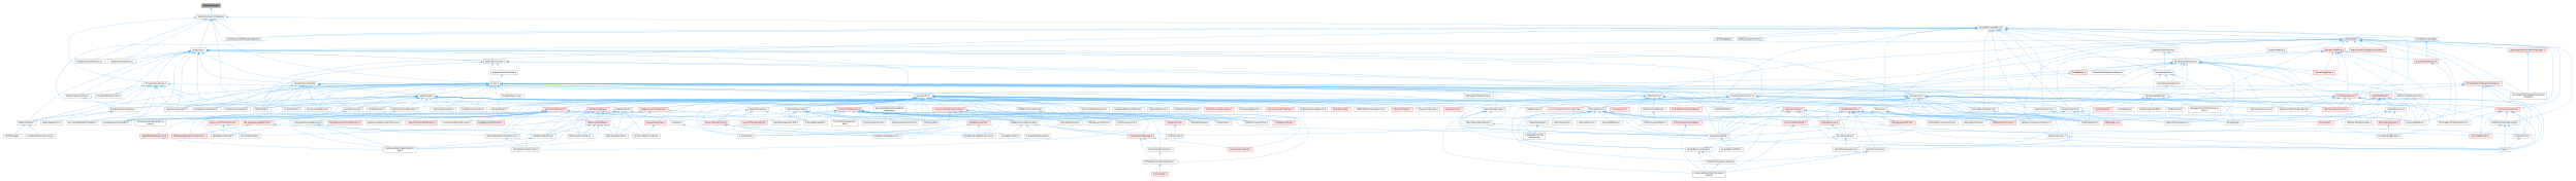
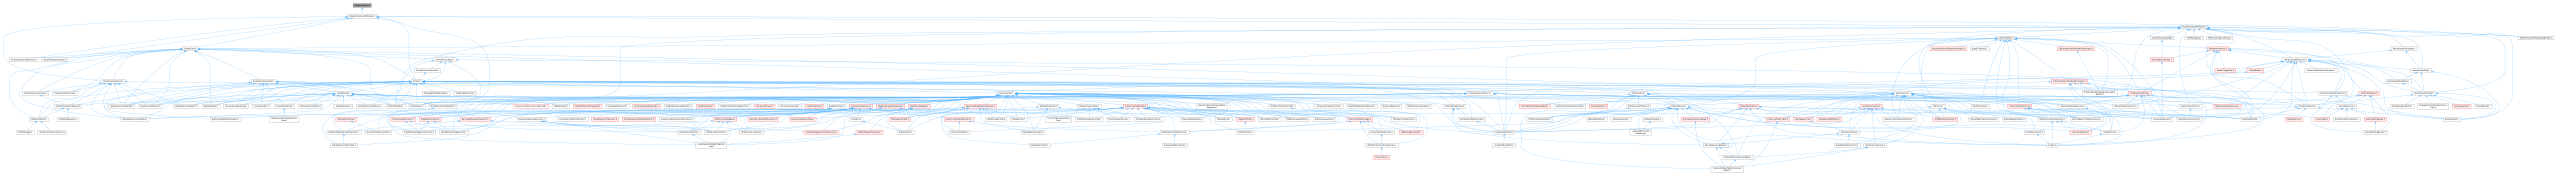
  digraph {
    fontname="IBM Plex Sans"
    node [color=grey40 fillcolor=white fontname="IBM Plex Sans" fontsize=10 shape=box style=filled]
    edge [color=steelblue1 dir=back fontname="IBM Plex Sans" fontsize=10 labelfontname=Helvetica labelfontsize=10 style=solid]
    n1 [color=gray40 fillcolor=grey60 fontcolor=black height=0.2 label="MemoryHasher.h" width=0.4]
    n2 [height=0.2 label="ShaderParameterMetadata.h" width=0.4]
    n3 [height=0.2 label="BinkShaders.h" width=0.4]
    n4 [height=0.2 label="Shader.h" width=0.4]
    n5 [height=0.2 label="ShaderCompilerCore.h" width=0.4]
    n6 [height=0.2 label="ShaderCompilerDefinitions.h" width=0.4]
    n7 [height=0.2 label="ShaderCore.h" width=0.4]
    n8 [height=0.2 label="ShaderParameterParser.h" width=0.4]
    n9 [height=0.2 label="ShaderParameterMacros.h" width=0.4]
    n10 [height=0.2 label="ShaderParameterMetadataBuilder.h" width=0.4]
    n11 [height=0.2 label="ClearReplacementShaders.h" width=0.4]
    n12 [height=0.2 label="CommonRenderResources.h" width=0.4]
    n13 [height=0.2 label="PixelShaderUtils.h" width=0.4]
    n14 [height=0.2 label="CopyTextureShaders.h" width=0.4]
    n15 [height=0.2 label="CubemapUnwrapUtils.h" width=0.4]
    n16 [height=0.2 label="DebugViewModeInterface.h" width=0.4]
    n17 [height=0.2 label="EngineSharedPCH.h" width=0.4]
    n18 [height=0.2 label="GlobalShader.h" width=0.4]
    n19 [height=0.2 label="MaterialShaderType.h" width=0.4]
    n20 [height=0.2 label="MeshMaterialShaderType.h" width=0.4]
    n21 [height=0.2 label="OculusShaders.h" width=0.4]
    n22 [height=0.2 label="OneColorShader.h" width=0.4]
    n23 [height=0.2 label="ResolveShader.h" width=0.4]
    n24 [height=0.2 label="ScreenRendering.h" width=0.4]
    n25 [height=0.2 label="SimpleElementShaders.h" width=0.4]
    n26 [height=0.2 label="StereoLayerRendering.h" width=0.4]
    n27 [height=0.2 label="UpdateDescriptorHandle.h" width=0.4]
    n28 [height=0.2 label="UpdateTextureShaders.h" width=0.4]
    n29 [height=0.2 label="HairStrandsMeshProjection.h" width=0.4]
    n30 [height=0.2 label="InteractiveTool.h" width=0.4]
    n31 [height=0.2 label="MaterialShared.h" width=0.4]
    n32 [height=0.2 label="PSOPrecache.h" width=0.4]
    n33 [height=0.2 label="RenderGraphUtils.h" width=0.4]
    n34 [height=0.2 label="ShaderCodeArchive.h" width=0.4]
    n35 [height=0.2 label="ShaderCompiler.h" width=0.4]
    n36 [height=0.2 label="ShaderCompilerJobTypes.h" width=0.4]
    n37 [height=0.2 label="ShaderParameterStruct.h" width=0.4]
    n38 [height=0.2 label="VertexFactory.h" width=0.4]
    n39 [height=0.2 label="RayTracingValidationShaders.h" width=0.4]
    n40 [height=0.2 label="CrossCompilerCommon.h" width=0.4]
    n41 [height=0.2 label="ShaderPreprocessTypes.h" width=0.4]
    n42 [height=0.2 label="ShaderParameterUtils.h" width=0.4]
    n43 [height=0.2 label="ShaderPermutation.h" width=0.4]
    n44 [height=0.2 label="BuiltInRayTracingShaders.h" width=0.4]
    n45 [height=0.2 label="RenderGraph.h" width=0.4]
    n46 [height=0.2 label="WaterVertexFactory.h" width=0.4]
    n47 [height=0.2 label="GPUMessaging.h" width=0.4]
    n48 [height=0.2 label="Matrix3x4.h" width=0.4]
    n49 [height=0.2 label="ReflectionCaptureProxy.h" width=0.4]
    n50 [height=0.2 label="RenderGraphBuilder.h" width=0.4]
    n51 [height=0.2 label="RenderGraphParameter.h" width=0.4]
    n52 [height=0.2 label="RenderGraphPass.h" width=0.4]
    n53 [height=0.2 label="RenderGraphResources.h" width=0.4]
    n54 [height=0.2 label="SceneTexturesConfig.h" width=0.4]
    n55 [height=0.2 label="UniformBuffer.h" width=0.4]
    n56 [height=0.2 label="UnrealEdSharedPCH.h" width=0.4]
    n57 [height=0.2 label="MediaShaders.h" width=0.4]
    n58 [color=red height=0.2 label="PrecomputedVolumetricLightmap.h" width=0.4]
    n59 [height=0.2 label="ShaderBundles.h" width=0.4]
    n60 [height=0.2 label="NaniteResourcesHelper.h" width=0.4]
    n61 [height=0.2 label="IDisplayClusterDisplayDevice\lProxy.h" width=0.4]
    n62 [height=0.2 label="GroomBindingBuilder.h" width=0.4]
    n63 [height=0.2 label="GroomResources.h" width=0.4]
    n64 [height=0.2 label="BaseBrushTool.h" width=0.4]
    n65 [height=0.2 label="BaseMeshFromSplinesTool.h" width=0.4]
    n66 [height=0.2 label="ClickDragTool.h" width=0.4]
    n67 [height=0.2 label="CollisionPropertySets.h" width=0.4]
    n68 [height=0.2 label="CubeGridTool.h" width=0.4]
    n69 [height=0.2 label="DrawAndRevolveTool.h" width=0.4]
    n70 [height=0.2 label="EdModeInteractiveToolsContext.h" width=0.4]
    n71 [height=0.2 label="ExtractSplineTool.h" width=0.4]
    n72 [height=0.2 label="GeometrySelectionVisualization\lProperties.h" width=0.4]
    n73 [color=red fillcolor="#FFF0F0" height=0.2 label="InteractionMechanic.h" width=0.4]
    n74 [height=0.2 label="RevolveBoundaryTool.h" width=0.4]
    n75 [color=red fillcolor="#FFF0F0" height=0.2 label="InteractiveToolActivity.h" width=0.4]
    n76 [height=0.2 label="PolyEditInsertEdgeActivity.h" width=0.4]
    n77 [height=0.2 label="PolyEditInsertEdgeLoopActivity.h" width=0.4]
    n78 [color=red fillcolor="#FFF0F0" height=0.2 label="MeshTopologySelectionMechanic.h" width=0.4]
    n79 [height=0.2 label="UVEditorMeshSelectionMechanic.h" width=0.4]
    n80 [height=0.2 label="UVEditorBrushSelectTool.h" width=0.4]
    n81 [color=red fillcolor="#FFF0F0" height=0.2 label="InteractiveToolBuilder.h" width=0.4]
    n82 [color=red fillcolor="#FFF0F0" height=0.2 label="InteractiveToolManager.h" width=0.4]
    n83 [height=0.2 label="InteractiveToolsContext.h" width=0.4]
    n84 [color=red fillcolor="#FFF0F0" height=0.2 label="ToolSceneQueriesUtil.h" width=0.4]
    n85 [height=0.2 label="LatticeDeformerTool.h" width=0.4]
    n86 [color=red fillcolor="#FFF0F0" height=0.2 label="SingleClickTool.h" width=0.4]
    n87 [height=0.2 label="UVEditorLayerEditTool.h" width=0.4]
    n88 [height=0.2 label="UVEditorLayoutTool.h" width=0.4]
    n89 [height=0.2 label="UVEditorSeamTool.h" width=0.4]
    n90 [height=0.2 label="UVEditorTransformTool.h" width=0.4]
    n91 [height=0.2 label="UVSelectTool.h" width=0.4]
    n92 [color=red fillcolor="#FFF0F0" height=0.2 label="InteractiveToolQueryInterfaces.h" width=0.4]
    n93 [color=red fillcolor="#FFF0F0" height=0.2 label="MultiSelectionTool.h" width=0.4]
    n94 [color=red fillcolor="#FFF0F0" height=0.2 label="SingleSelectionTool.h" width=0.4]
    n95 [height=0.2 label="InteractiveToolsCommands.h" width=0.4]
    n96 [height=0.2 label="KeyAsModifierInputBehavior.h" width=0.4]
    n97 [height=0.2 label="KeyInputBehavior.h" width=0.4]
    n98 [color=red fillcolor="#FFF0F0" height=0.2 label="MeshBrushOpBase.h" width=0.4]
    n99 [height=0.2 label="MeshElementsVisualizer.h" width=0.4]
    n100 [color=red fillcolor="#FFF0F0" height=0.2 label="MeshUVChannelProperties.h" width=0.4]
    n101 [height=0.2 label="MouseHoverBehavior.h" width=0.4]
    n102 [color=red fillcolor="#FFF0F0" height=0.2 label="PolygroupLayersProperties.h" width=0.4]
    n103 [color=red fillcolor="#FFF0F0" height=0.2 label="RecomputeUVsProperties.h" width=0.4]
    n104 [color=red fillcolor="#FFF0F0" height=0.2 label="RemeshProperties.h" width=0.4]
    n105 [height=0.2 label="RevolveProperties.h" width=0.4]
    n106 [height=0.2 label="SingleKeyCaptureBehavior.h" width=0.4]
    n107 [color=red fillcolor="#FFF0F0" height=0.2 label="TexelDensityOp.h" width=0.4]
    n108 [height=0.2 label="UVEditorMechanicAdapterTool.h" width=0.4]
    n109 [height=0.2 label="UVEditorUVTransformOp.h" width=0.4]
    n110 [color=red fillcolor="#FFF0F0" height=0.2 label="UVLayoutPreview.h" width=0.4]
    n111 [height=0.2 label="UVLayoutProperties.h" width=0.4]
    n112 [color=red fillcolor="#FFF0F0" height=0.2 label="VoxelProperties.h" width=0.4]
    n113 [color=red fillcolor="#FFF0F0" height=0.2 label="WeightMapSetProperties.h" width=0.4]
    n114 [height=0.2 label="AddPatchTool.h" width=0.4]
    n115 [height=0.2 label="Engine.h" width=0.4]
    n116 [height=0.2 label="EngineMinimal.h" width=0.4]
-   n117 [height=0.2 label="ExternalTexture.h" width=0.4]
    n118 [color=red fillcolor="#FFF0F0" height=0.2 label="InstancedStaticMesh.h" width=0.4]
    n119 [height=0.2 label="LandscapeRender.h" width=0.4]
    n120 [height=0.2 label="MaterialCompiler.h" width=0.4]
    n121 [height=0.2 label="LatticeDeformerTool\lSample.cpp" width=0.4]
    n122 [height=0.2 label="MaterialIRModule.h" width=0.4]
    n123 [height=0.2 label="PSOPrecacheValidation.h" width=0.4]
    n124 [color=red fillcolor="#FFF0F0" height=0.2 label="ParticleDefinitions.h" width=0.4]
    n125 [color=red fillcolor="#FFF0F0" height=0.2 label="PrimitiveComponentHelper.h" width=0.4]
    n126 [height=0.2 label="WaterSubsystem.h" width=0.4]
    n127 [height=0.2 label="InstancedStaticMeshComponent\lHelper.h" width=0.4]
    n128 [height=0.2 label="StaticMeshComponentHelper.h" width=0.4]
    n129 [color=red fillcolor="#FFF0F0" height=0.2 label="GroomAsset.h" width=0.4]
    n130 [height=0.2 label="DecalComponent.h" width=0.4]
    n131 [color=red fillcolor="#FFF0F0" height=0.2 label="MaterialInterface.h" width=0.4]
    n132 [height=0.2 label="PSOPrecacheMaterial.h" width=0.4]
    n133 [color=red fillcolor="#FFF0F0" height=0.2 label="ParticleModuleTypeDataBase.h" width=0.4]
    n134 [color=red fillcolor="#FFF0F0" height=0.2 label="ParticleSystem.h" width=0.4]
    n135 [color=red fillcolor="#FFF0F0" height=0.2 label="MediaCapture.h" width=0.4]
    n136 [height=0.2 label="ODSCManager.h" width=0.4]
    n137 [height=0.2 label="ShaderCompilerInternal.cpp" width=0.4]
    n138 [height=0.2 label="ShaderDiagnostics.h" width=0.4]
    n139 [color=red fillcolor="#FFF0F0" height=0.2 label="NaniteResources.h" width=0.4]
    n140 [height=0.2 label="SplineMeshSceneProxy.h" width=0.4]
    n141 [height=0.2 label="GPUSkinCache.h" width=0.4]
    n142 [color=red fillcolor="#FFF0F0" height=0.2 label="GPUSkinVertexFactory.h" width=0.4]
    n143 [height=0.2 label="GeometryCacheVertexFactory.h" width=0.4]
    n144 [height=0.2 label="HairCardsVertexFactory.h" width=0.4]
    n145 [color=red fillcolor="#FFF0F0" height=0.2 label="HairStrandsVertexFactory.h" width=0.4]
    n146 [color=red fillcolor="#FFF0F0" height=0.2 label="LocalVertexFactory.h" width=0.4]
    n147 [color=red fillcolor="#FFF0F0" height=0.2 label="MeshRenderBufferSet.h" width=0.4]
    n148 [height=0.2 label="NaniteVertexFactory.h" width=0.4]
    n149 [height=0.2 label="MeshParticleVertexFactory.h" width=0.4]
    n150 [height=0.2 label="ParticleBeamTrailVertexFactory.h" width=0.4]
    n151 [color=red fillcolor="#FFF0F0" height=0.2 label="ParticleVertexFactory.h" width=0.4]
    n152 [color=red fillcolor="#FFF0F0" height=0.2 label="GroomBindingAsset.h" width=0.4]
    n153 [height=0.2 label="HairStrandsInterpolation.h" width=0.4]
    n154 [height=0.2 label="DataflowEditorWeightMapPaint\lTool.h" width=0.4]
    n155 [color=red fillcolor="#FFF0F0" height=0.2 label="DynamicMeshBrushTool.h" width=0.4]
    n156 [height=0.2 label="DynamicMeshSculptTool.h" width=0.4]
    n157 [height=0.2 label="MeshGroupPaintTool.h" width=0.4]
    n158 [color=red fillcolor="#FFF0F0" height=0.2 label="MeshSculptToolBase.h" width=0.4]
    n159 [height=0.2 label="MeshVertexPaintTool.h" width=0.4]
    n160 [height=0.2 label="MeshVertexSculptTool.h" width=0.4]
    n161 [height=0.2 label="RevolveSplineTool.h" width=0.4]
    n162 [height=0.2 label="TriangulateSplinesTool.h" width=0.4]
    n163 [height=0.2 label="ExtractCollisionGeometry\lTool.h" width=0.4]
    n164 [height=0.2 label="PhysicsInspectorTool.h" width=0.4]
    n165 [height=0.2 label="SetCollisionGeometryTool.h" width=0.4]
    n166 [height=0.2 label="SimpleCollisionEditorTool.h" width=0.4]
    n167 [color=red fillcolor="#FFF0F0" height=0.2 label="FractureTool.h" width=0.4]
    n168 [color=red fillcolor="#FFF0F0" height=0.2 label="CollectSurfacePathMechanic.h" width=0.4]
    n169 [color=red fillcolor="#FFF0F0" height=0.2 label="ConstructionPlaneMechanic.h" width=0.4]
    n170 [height=0.2 label="CubeGrid.h" width=0.4]
    n171 [height=0.2 label="CurveControlPointsMechanic.h" width=0.4]
    n172 [color=red fillcolor="#FFF0F0" height=0.2 label="DragAlignmentMechanic.h" width=0.4]
    n173 [color=red fillcolor="#FFF0F0" height=0.2 label="PlaneDistanceFromHitMechanic.h" width=0.4]
    n174 [height=0.2 label="PolyLassoMarqueeMechanic.h" width=0.4]
    n175 [color=red fillcolor="#FFF0F0" height=0.2 label="RectangleMarqueeMechanic.h" width=0.4]
    n176 [height=0.2 label="SpaceCurveDeformationMechanic.h" width=0.4]
    n177 [height=0.2 label="WaterMeshSceneProxy.h" width=0.4]
    n178 [height=0.2 label="NaniteSceneProxy.h" width=0.4]
    n179 [height=0.2 label="GeometryCollectionRendering.h" width=0.4]
    n180 [height=0.2 label="ShaderPermutationUtils.h" width=0.4]
    n181 [height=0.2 label="PlanarReflectionSceneProxy.h" width=0.4]
    n182 [height=0.2 label="SkeletalRenderPublic.h" width=0.4]
    n183 [height=0.2 label="CanvasRender.h" width=0.4]
    n184 [height=0.2 label="GPUDebugCrashUtils.h" width=0.4]
    n185 [height=0.2 label="IDisplayClusterShadersTexture\lUtils.h" width=0.4]
    n186 [color=red fillcolor="#FFF0F0" height=0.2 label="LandscapeUtils.h" width=0.4]
    n187 [height=0.2 label="RenderGraphValidation.h" width=0.4]
    n188 [color=red fillcolor="#FFF0F0" height=0.2 label="HairStrandsDatas.h" width=0.4]
    n189 [color=red fillcolor="#FFF0F0" height=0.2 label="RenderTargetPool.h" width=0.4]
    n190 [height=0.2 label="SkeletalMeshDeformerHelpers.h" width=0.4]
    n191 [color=red fillcolor="#FFF0F0" height=0.2 label="UnifiedBuffer.h" width=0.4]
    n192 [color=red fillcolor="#FFF0F0" height=0.2 label="SceneViewExtension.h" width=0.4]
    n193 [color=red fillcolor="#FFF0F0" height=0.2 label="InstanceUniformShaderParameters.h" width=0.4]
    n194 [color=red fillcolor="#FFF0F0" height=0.2 label="LightmapUniformShaderParameters.h" width=0.4]
    n195 [height=0.2 label="PrimitiveUniformShaderParameters\lBuilder.h" width=0.4]
    n196 [color=red fillcolor="#FFF0F0" height=0.2 label="PrimitiveSceneProxy.h" width=0.4]
    n197 [color=red fillcolor="#FFF0F0" height=0.2 label="PrimitiveUniformShaderParameters.h" width=0.4]
    n198 [color=red fillcolor="#FFF0F0" height=0.2 label="RendererInterface.h" width=0.4]
    n199 [height=0.2 label="SpeedTreeWind.h" width=0.4]
    n1 -> n2
    n2 -> n3
    n2 -> n4
    n2 -> n5
    n2 -> n6
    n2 -> n7
    n2 -> n8
    n2 -> n9
    n2 -> n10
    n4 -> n3
    n4 -> n11
    n4 -> n12
    n4 -> n13
    n4 -> n14
    n4 -> n15
    n4 -> n16
    n4 -> n17
    n4 -> n18
    n4 -> n19
    n4 -> n20
    n4 -> n21
    n4 -> n22
    n4 -> n23
    n4 -> n24
    n4 -> n25
    n4 -> n26
    n4 -> n27
    n4 -> n28
    n4 -> n29
    n4 -> n30
    n4 -> n31
    n4 -> n32
    n4 -> n33
    n4 -> n34
    n4 -> n35
    n4 -> n36
    n4 -> n37
    n4 -> n38
    n5 -> n11
    n5 -> n14
    n5 -> n27
    n5 -> n28
    n5 -> n31
    n5 -> n35
    n5 -> n36
    n5 -> n39
    n5 -> n40
    n5 -> n41
    n7 -> n4
    n7 -> n5
    n7 -> n6
    n7 -> n8
    n7 -> n11
    n7 -> n14
    n7 -> n17
    n7 -> n22
    n7 -> n23
    n7 -> n27
    n7 -> n35
    n7 -> n38
    n7 -> n40
    n7 -> n41
    n7 -> n42
    n7 -> n43
    n9 -> n3
    n9 -> n10
    n9 -> n12
    n9 -> n13
    n9 -> n22
    n9 -> n33
    n9 -> n44
    n9 -> n45
    n9 -> n46
    n9 -> n47
    n9 -> n48
    n9 -> n49
    n9 -> n50
    n9 -> n51
    n9 -> n52
    n9 -> n53
    n9 -> n54
    n9 -> n55
    n12 -> n13
    n17 -> n56
    n18 -> n3
    n18 -> n11
    n18 -> n12
    n18 -> n13
    n18 -> n14
    n18 -> n15
    n18 -> n17
    n18 -> n19
    n18 -> n21
    n18 -> n22
    n18 -> n23
    n18 -> n24
    n18 -> n25
    n18 -> n26
    n18 -> n27
    n18 -> n28
    n18 -> n44
    n18 -> n57
    n18 -> n58
    n18 -> n59
    n19 -> n17
    n19 -> n20
    n19 -> n60
    n20 -> n17
    n24 -> n61
    n29 -> n62
    n29 -> n63
    n30 -> n64
    n30 -> n65
    n30 -> n66
    n30 -> n67
    n30 -> n68
    n30 -> n69
    n30 -> n70
    n30 -> n71
    n30 -> n72
    n30 -> n73
    n30 -> n74
    n30 -> n75
    n30 -> n76
    n30 -> n77
    n30 -> n78
    n30 -> n79
    n30 -> n80
    n30 -> n81
    n30 -> n82
    n30 -> n83
    n30 -> n84
    n30 -> n85
    n30 -> n86
    n30 -> n87
    n30 -> n88
    n30 -> n89
    n30 -> n90
    n30 -> n91
    n30 -> n92
    n30 -> n93
    n30 -> n94
    n30 -> n95
    n30 -> n96
    n30 -> n97
    n30 -> n98
    n30 -> n99
    n30 -> n100
    n30 -> n101
    n30 -> n102
    n30 -> n103
    n30 -> n104
    n30 -> n105
    n30 -> n106
    n30 -> n107
    n30 -> n108
    n30 -> n109
    n30 -> n110
    n30 -> n111
    n30 -> n112
    n30 -> n113
    n31 -> n17
    n31 -> n60
    n31 -> n114
    n31 -> n115
    n31 -> n116
-   n31 -> n117
    n31 -> n118
    n31 -> n119
    n31 -> n120
    n31 -> n121
    n31 -> n122
    n31 -> n123
    n31 -> n124
    n31 -> n125
    n31 -> n126
    n32 -> n31
    n32 -> n123
    n32 -> n127
    n32 -> n128
    n32 -> n129
    n32 -> n130
    n32 -> n131
    n32 -> n132
    n32 -> n133
    n32 -> n134
    n33 -> n11
    n33 -> n13
    n33 -> n45
    n33 -> n135
    n35 -> n136
    n35 -> n137
    n36 -> n35
    n36 -> n138
    n37 -> n3
    n37 -> n12
    n37 -> n13
    n37 -> n22
    n37 -> n33
    n37 -> n44
    n37 -> n45
    n37 -> n57
    n37 -> n58
    n38 -> n17
    n38 -> n31
    n38 -> n36
    n38 -> n46
    n38 -> n118
    n38 -> n119
    n38 -> n128
    n38 -> n139
    n38 -> n140
    n38 -> n141
    n38 -> n142
    n38 -> n143
    n38 -> n144
    n38 -> n145
    n38 -> n146
    n38 -> n147
    n38 -> n148
    n38 -> n149
    n38 -> n150
    n38 -> n151
    n41 -> n36
    n42 -> n3
    n42 -> n11
    n42 -> n14
    n42 -> n17
    n42 -> n18
    n42 -> n21
    n42 -> n22
    n42 -> n24
    n42 -> n26
    n42 -> n27
    n42 -> n179
    n43 -> n3
    n43 -> n4
    n43 -> n13
    n43 -> n22
    n43 -> n180
    n44 -> n39
    n46 -> n177
    n48 -> n139
    n48 -> n142
    n48 -> n178
    n48 -> n181
    n48 -> n182
    n50 -> n33
    n50 -> n45
    n50 -> n183
    n50 -> n184
    n50 -> n185
    n50 -> n186
    n51 -> n52
    n51 -> n53
    n52 -> n45
    n52 -> n50
    n52 -> n187
    n53 -> n13
    n53 -> n29
    n53 -> n33
    n53 -> n37
    n53 -> n45
    n53 -> n50
    n53 -> n52
    n53 -> n144
    n53 -> n145
    n53 -> n177
    n53 -> n187
    n53 -> n188
    n53 -> n189
    n53 -> n190
    n53 -> n191
    n54 -> n192
    n55 -> n7
    n55 -> n17
    n55 -> n31
    n55 -> n119
    n55 -> n141
    n55 -> n142
    n55 -> n143
    n55 -> n149
    n55 -> n150
    n55 -> n151
    n55 -> n193
    n55 -> n194
    n55 -> n195
    n55 -> n196
    n55 -> n197
    n55 -> n198
    n55 -> n199
    n60 -> n60
    n60 -> n127
    n60 -> n128
    n63 -> n129
    n63 -> n152
    n63 -> n153
    n64 -> n154
    n64 -> n155
    n64 -> n156
    n64 -> n157
    n64 -> n158
    n64 -> n159
    n64 -> n160
    n65 -> n161
    n65 -> n162
    n67 -> n163
    n67 -> n164
    n67 -> n165
    n67 -> n166
    n70 -> n167
    n73 -> n75
    n73 -> n78
    n73 -> n79
    n73 -> n168
    n73 -> n169
    n73 -> n170
    n73 -> n171
    n73 -> n172
    n73 -> n173
    n73 -> n174
    n73 -> n175
    n73 -> n176
    n75 -> n76
    n75 -> n77
    n79 -> n80
    n81 -> n65
    n81 -> n66
    n81 -> n68
    n81 -> n69
    n81 -> n71
    n81 -> n76
    n81 -> n77
    n81 -> n82
    n81 -> n85
    n81 -> n86
    n81 -> n87
    n81 -> n88
    n81 -> n89
    n81 -> n90
    n81 -> n91
    n81 -> n114
    n81 -> n155
    n81 -> n164
    n81 -> n165
    n81 -> n166
-   n65 -> n82
+   n82 -> n65
    n82 -> n70
    n82 -> n83
    n82 -> n84
    n83 -> n70
    n86 -> n114
    n92 -> n65
    n92 -> n68
    n92 -> n80
    n92 -> n89
    n92 -> n91
    n92 -> n93
    n92 -> n94
    n94 -> n76
    n94 -> n77
    n98 -> n154
    n98 -> n157
    n98 -> n158
    n98 -> n159
    n98 -> n160
    n102 -> n157
    n102 -> n159
    n102 -> n165
    n104 -> n156
    n105 -> n69
    n105 -> n74
    n105 -> n161
    n109 -> n90
    n113 -> n154
    n116 -> n115
    n118 -> n127
    n120 -> n121
    n125 -> n127
    n128 -> n127
    n130 -> n115
    n131 -> n17
    n131 -> n60
    n131 -> n115
    n131 -> n119
    n131 -> n125
    n131 -> n139
    n131 -> n177
    n132 -> n123
    n139 -> n178
    n146 -> n17
    n146 -> n115
    n146 -> n118
    n146 -> n142
    n146 -> n143
    n146 -> n147
    n146 -> n148
    n146 -> n178
    n148 -> n127
    n148 -> n128
    n149 -> n115
    n149 -> n116
    n149 -> n124
    n151 -> n115
    n151 -> n116
    n151 -> n124
    n151 -> n149
    n151 -> n150
    n152 -> n62
    n158 -> n154
    n158 -> n156
    n158 -> n157
    n158 -> n159
    n158 -> n160
    n159 -> n154
    n169 -> n71
    n169 -> n74
    n170 -> n68
    n174 -> n154
    n174 -> n157
    n174 -> n159
    n175 -> n78
    n175 -> n79
    n178 -> n60
    n178 -> n140
    n180 -> n4
    n187 -> n50
    n188 -> n62
    n188 -> n63
    n188 -> n129
    n188 -> n145
    n188 -> n152
    n191 -> n139
    n192 -> n119
    n194 -> n195
    n196 -> n17
    n196 -> n115
    n196 -> n116
    n196 -> n119
    n196 -> n144
    n196 -> n145
    n196 -> n177
    n196 -> n178
    n196 -> n179
    n197 -> n17
    n197 -> n115
    n197 -> n116
    n197 -> n124
    n197 -> n195
    n197 -> n196
    n198 -> n29
    n198 -> n33
    n198 -> n50
    n198 -> n53
    n198 -> n119
    n198 -> n189
    n198 -> n192
    n198 -> n196
  }
